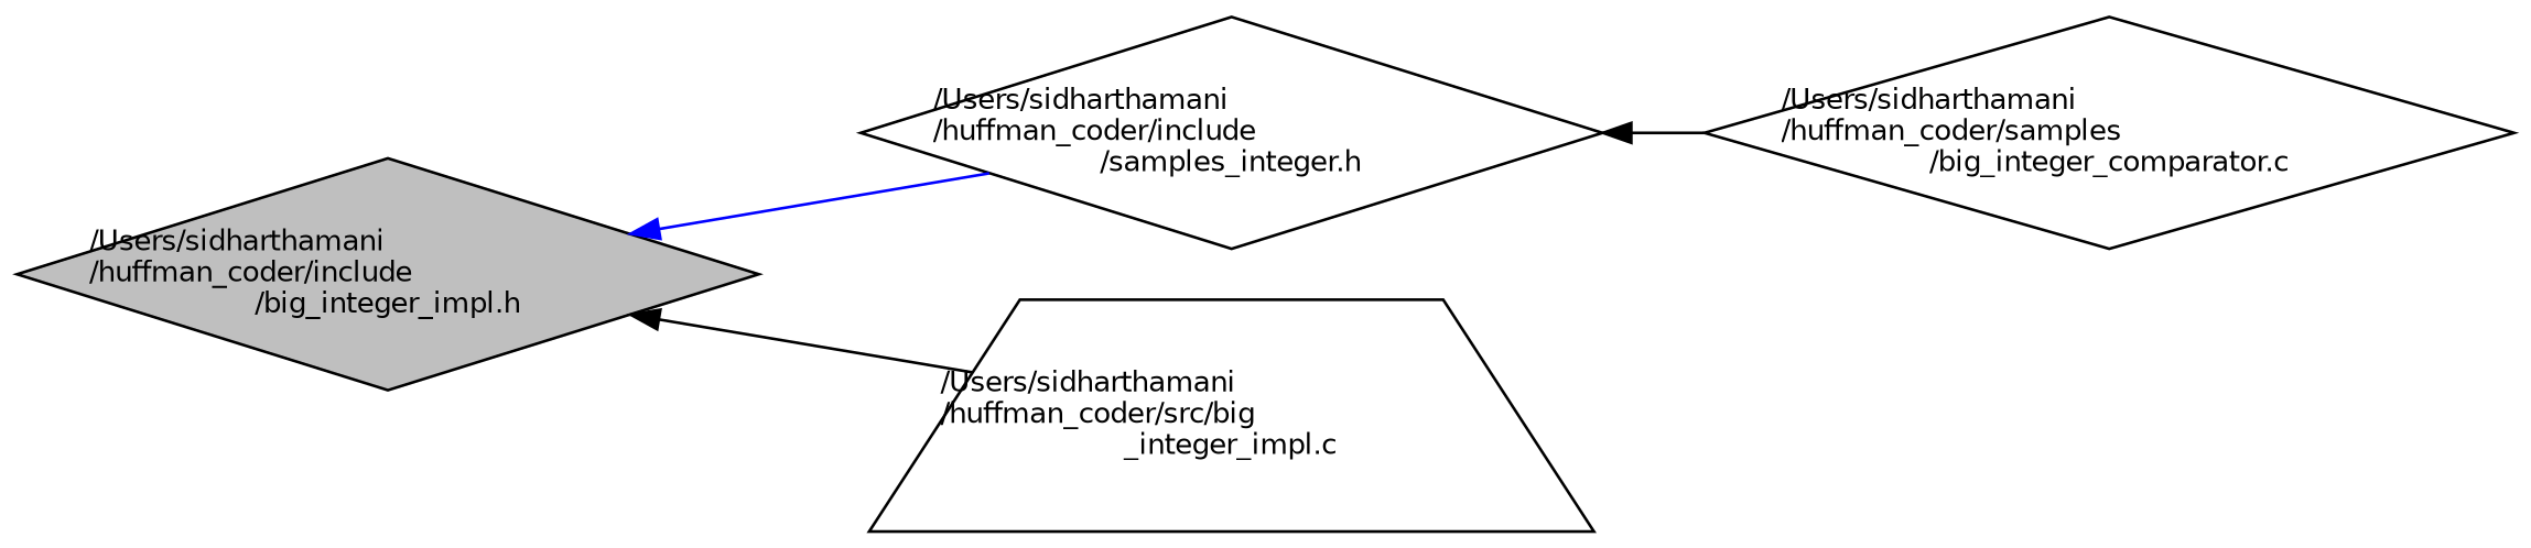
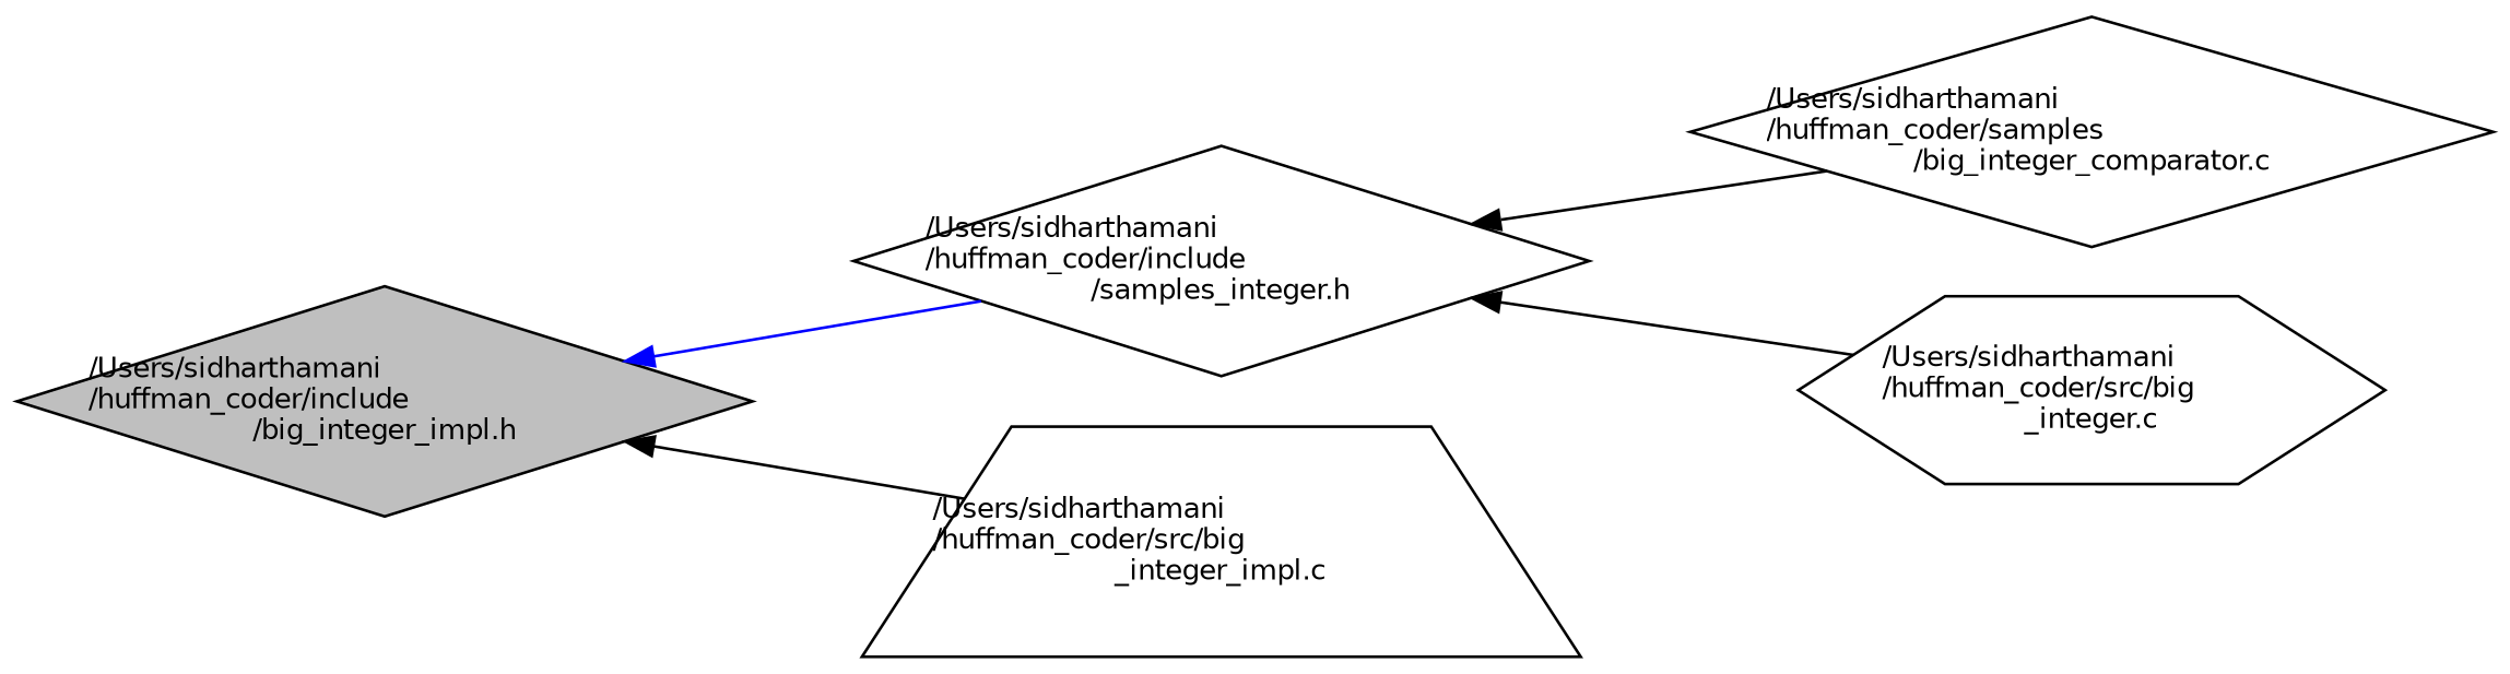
  digraph {
    rankdir=LR
    node [color=black fillcolor=white fontname=Helvetica fontsize=10 shape=diamond style=filled]
    edge [color=black dir=back fontname=Helvetica fontsize=10 labelfontname=Helvetica labelfontsize=10 style=solid]
    n1 [fillcolor=grey75 fontcolor=black height=0.2 label="/Users/sidharthamani\l/huffman_coder/include\l/big_integer_impl.h" width=0.4]
    n2 [height=0.2 label="/Users/sidharthamani\l/huffman_coder/include\l/samples_integer.h" width=0.4]
    n3 [height=0.2 label="/Users/sidharthamani\l/huffman_coder/src/big\l_integer_impl.c" shape=trapezium width=0.4]
    n4 [height=0.2 label="/Users/sidharthamani\l/huffman_coder/samples\l/big_integer_comparator.c" width=0.4]
+   n5 [height=0.2 label="/Users/sidharthamani\l/huffman_coder/src/big\l_integer.c" shape=hexagon width=0.4]
    n1 -> n2 [color=blue]
    n1 -> n3
    n2 -> n4
+   n2 -> n5
  }
